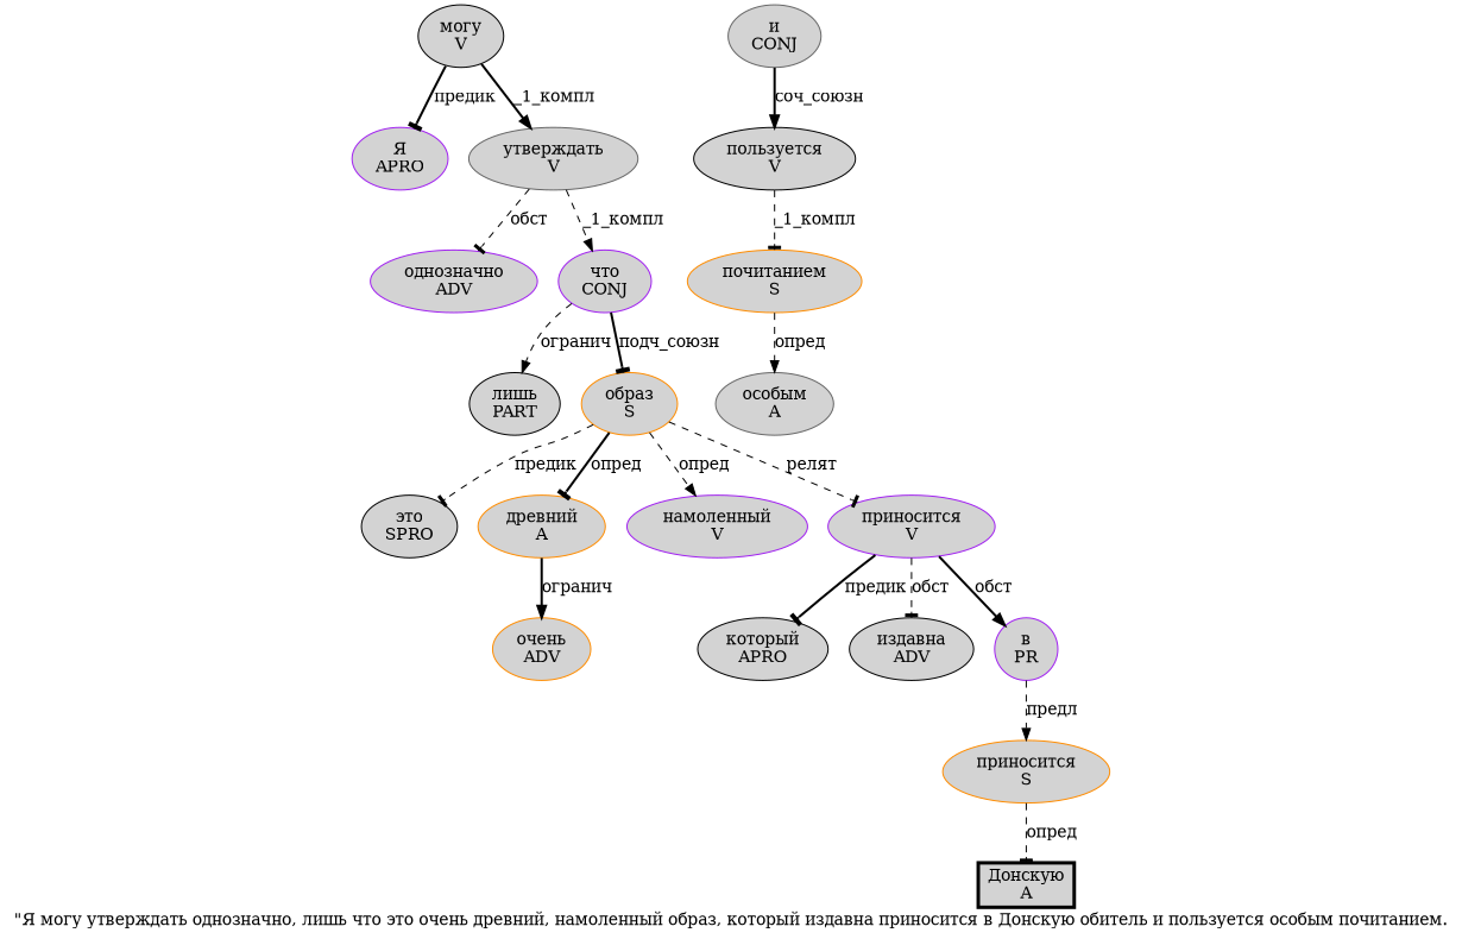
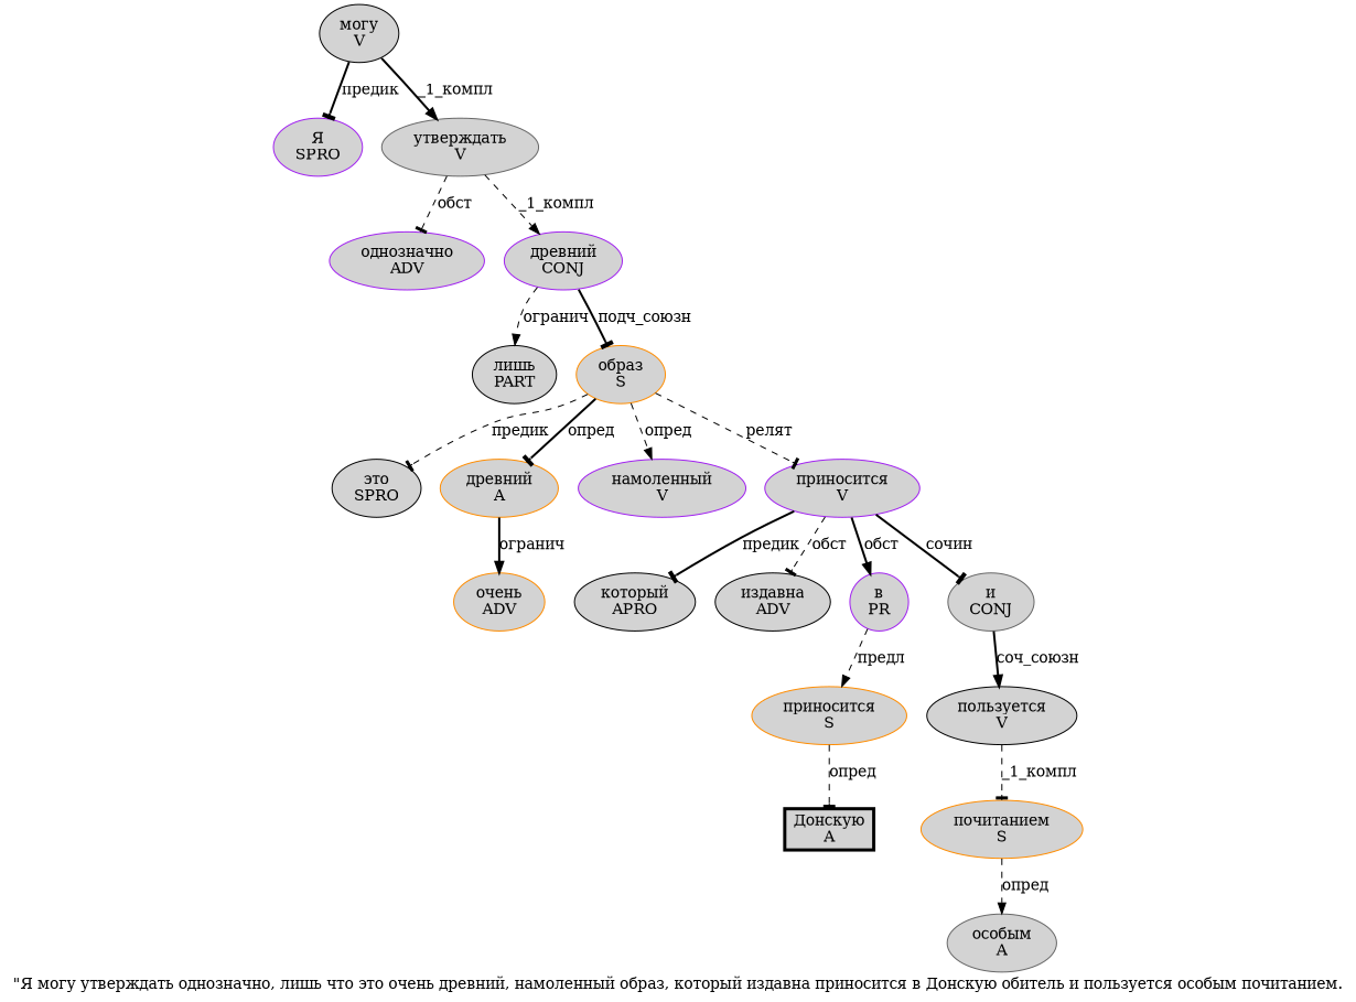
  digraph {
    label="\"Я могу утверждать однозначно, лишь что это очень древний, намоленный образ, который издавна приносится в Донскую обитель и пользуется особым почитанием."
    node [color=black fillcolor=lightgray penwidth=1 shape=ellipse style=filled]
    edge [arrowhead=tee style=dashed]
-   n1 [color=purple label="Я\nAPRO"]
+   n1 [color=purple label="Я\nSPRO"]
    n2 [label="могу\nV"]
    n3 [color=gray40 label="утверждать\nV"]
    n4 [color=purple label="однозначно\nADV"]
-   n5 [color=purple label="что\nCONJ"]
+   n5 [color=purple label="древний\nCONJ"]
    n6 [label="лишь\nPART"]
    n7 [color=darkorange label="образ\nS"]
    n8 [label="это\nSPRO"]
    n9 [color=darkorange label="древний\nA"]
    n10 [color=purple label="намоленный\nV"]
    n11 [color=purple label="приносится\nV"]
    n12 [color=darkorange label="очень\nADV"]
    n13 [label="который\nAPRO"]
    n14 [label="издавна\nADV"]
    n15 [color=purple label="в\nPR"]
    n16 [color=gray40 label="и\nCONJ"]
    n17 [color=darkorange label="приносится\nS"]
    n18 [label="пользуется\nV"]
    n19 [label="Донскую\nA" penwidth=3 shape=box]
    n20 [color=darkorange label="почитанием\nS"]
    n21 [color=gray40 label="особым\nA"]
    n2 -> n1 [label="предик" style=bold]
    n2 -> n3 [arrowhead=normal label="_1_компл" style=bold]
    n3 -> n4 [label="обст"]
    n3 -> n5 [arrowhead=normal label="_1_компл"]
    n5 -> n6 [arrowhead=normal label="огранич"]
    n5 -> n7 [label="подч_союзн" style=bold]
    n7 -> n8 [label="предик"]
    n7 -> n9 [label="опред" style=bold]
    n7 -> n10 [arrowhead=normal label="опред"]
    n7 -> n11 [label="релят"]
    n9 -> n12 [arrowhead=normal label="огранич" style=bold]
    n11 -> n13 [label="предик" style=bold]
    n11 -> n14 [label="обст"]
    n11 -> n15 [arrowhead=normal label="обст" style=bold]
+   n11 -> n16 [label="сочин" style=bold]
    n15 -> n17 [arrowhead=normal label="предл"]
    n16 -> n18 [arrowhead=normal label="соч_союзн" style=bold]
    n17 -> n19 [label="опред"]
    n18 -> n20 [label="_1_компл"]
    n20 -> n21 [arrowhead=normal label="опред"]
  }
